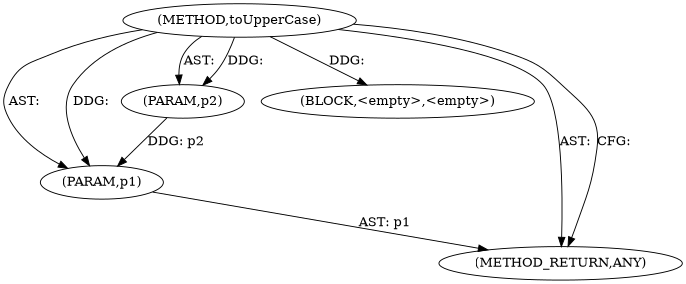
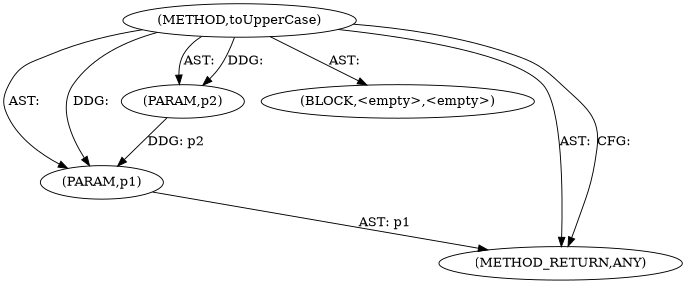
  digraph {
    n1 [label=<(METHOD,toUpperCase)>]
    n2 [label=<(PARAM,p1)>]
    n3 [label=<(PARAM,p2)>]
    n4 [label=<(BLOCK,&lt;empty&gt;,&lt;empty&gt;)>]
    n5 [label=<(METHOD_RETURN,ANY)>]
    n1 -> n2 [label="AST: "]
    n1 -> n2 [label="DDG: "]
    n1 -> n3 [label="AST: "]
    n1 -> n3 [label="DDG: "]
-   n1 -> n4 [label="DDG: "]
+   n1 -> n4 [label="AST: "]
    n1 -> n5 [label="AST: "]
    n1 -> n5 [label="CFG: "]
    n2 -> n5 [label="AST: p1"]
    n3 -> n2 [label="DDG: p2"]
  }
